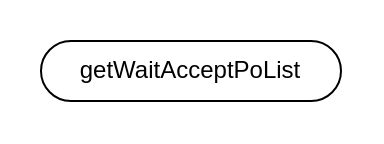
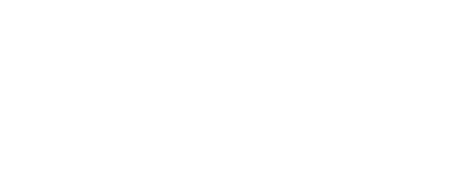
  <mxCell id="0" />
  <mxCell id="1" parent="0" />
- <mxCell id="2" value="getWaitAcceptPoList" style="whiteSpace=wrap;html=1;rounded=1;arcSize=50;align=center;verticalAlign=middle;strokeWidth=1;autosize=1;spacing=4;treeFolding=1;treeMoving=1;newEdgeStyle={&quot;edgeStyle&quot;:&quot;entityRelationEdgeStyle&quot;,&quot;startArrow&quot;:&quot;none&quot;,&quot;endArrow&quot;:&quot;none&quot;,&quot;segment&quot;:10,&quot;curved&quot;:1};direction=west;" vertex="1" parent="1"><mxGeometry x="20" y="20" width="150" height="30" as="geometry" /></mxCell>
